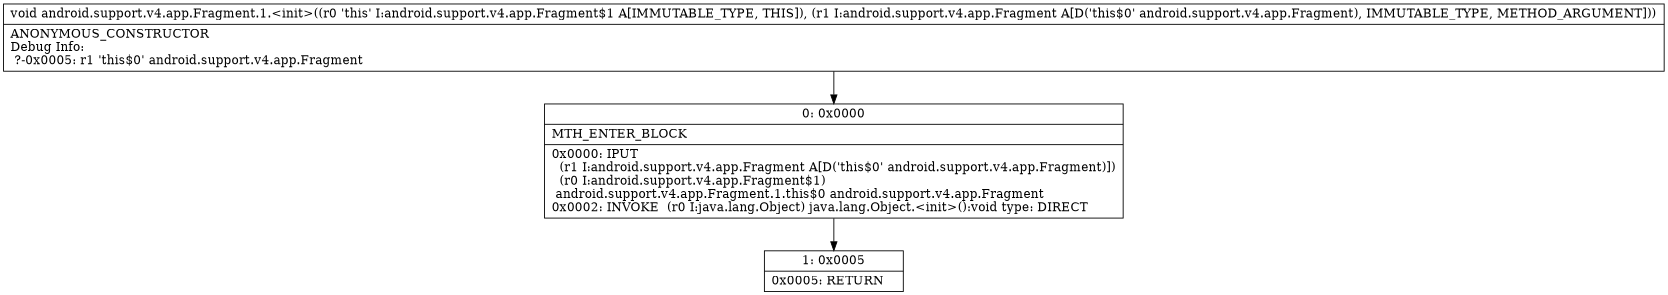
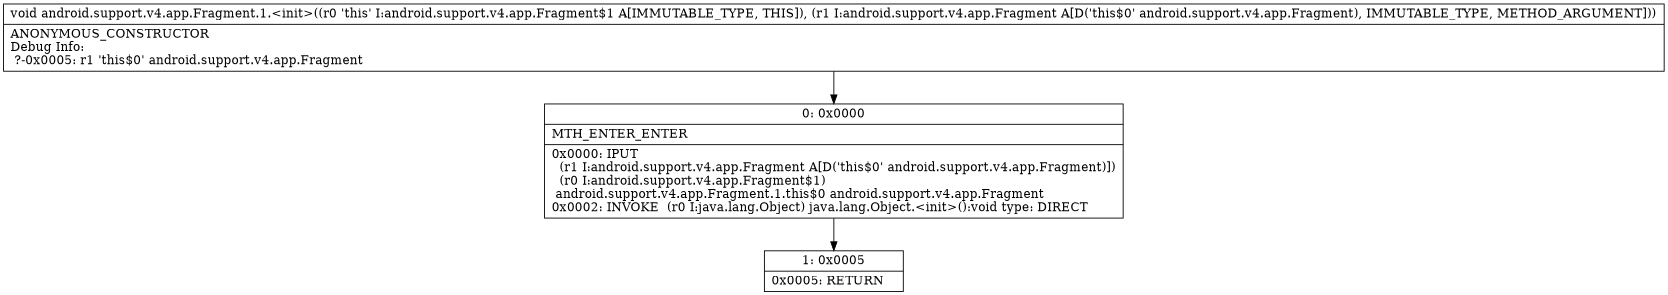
  digraph {
    node [shape=record]
    edge [arrowhead=normal]
-   n1 [label="{0\:\ 0x0000|MTH_ENTER_BLOCK\l|0x0000: IPUT  \l  (r1 I:android.support.v4.app.Fragment A[D('this$0' android.support.v4.app.Fragment)])\l  (r0 I:android.support.v4.app.Fragment$1)\l android.support.v4.app.Fragment.1.this$0 android.support.v4.app.Fragment \l0x0002: INVOKE  (r0 I:java.lang.Object) java.lang.Object.\<init\>():void type: DIRECT \l}"]
+   n1 [label="{0\:\ 0x0000|MTH_ENTER_ENTER\l|0x0000: IPUT  \l  (r1 I:android.support.v4.app.Fragment A[D('this$0' android.support.v4.app.Fragment)])\l  (r0 I:android.support.v4.app.Fragment$1)\l android.support.v4.app.Fragment.1.this$0 android.support.v4.app.Fragment \l0x0002: INVOKE  (r0 I:java.lang.Object) java.lang.Object.\<init\>():void type: DIRECT \l}"]
    n2 [label="{1\:\ 0x0005|0x0005: RETURN   \l}"]
    n3 [label="{void android.support.v4.app.Fragment.1.\<init\>((r0 'this' I:android.support.v4.app.Fragment$1 A[IMMUTABLE_TYPE, THIS]), (r1 I:android.support.v4.app.Fragment A[D('this$0' android.support.v4.app.Fragment), IMMUTABLE_TYPE, METHOD_ARGUMENT]))  | ANONYMOUS_CONSTRUCTOR\lDebug Info:\l  ?\-0x0005: r1 'this$0' android.support.v4.app.Fragment\l}"]
    n1 -> n2
    n3 -> n1
  }
